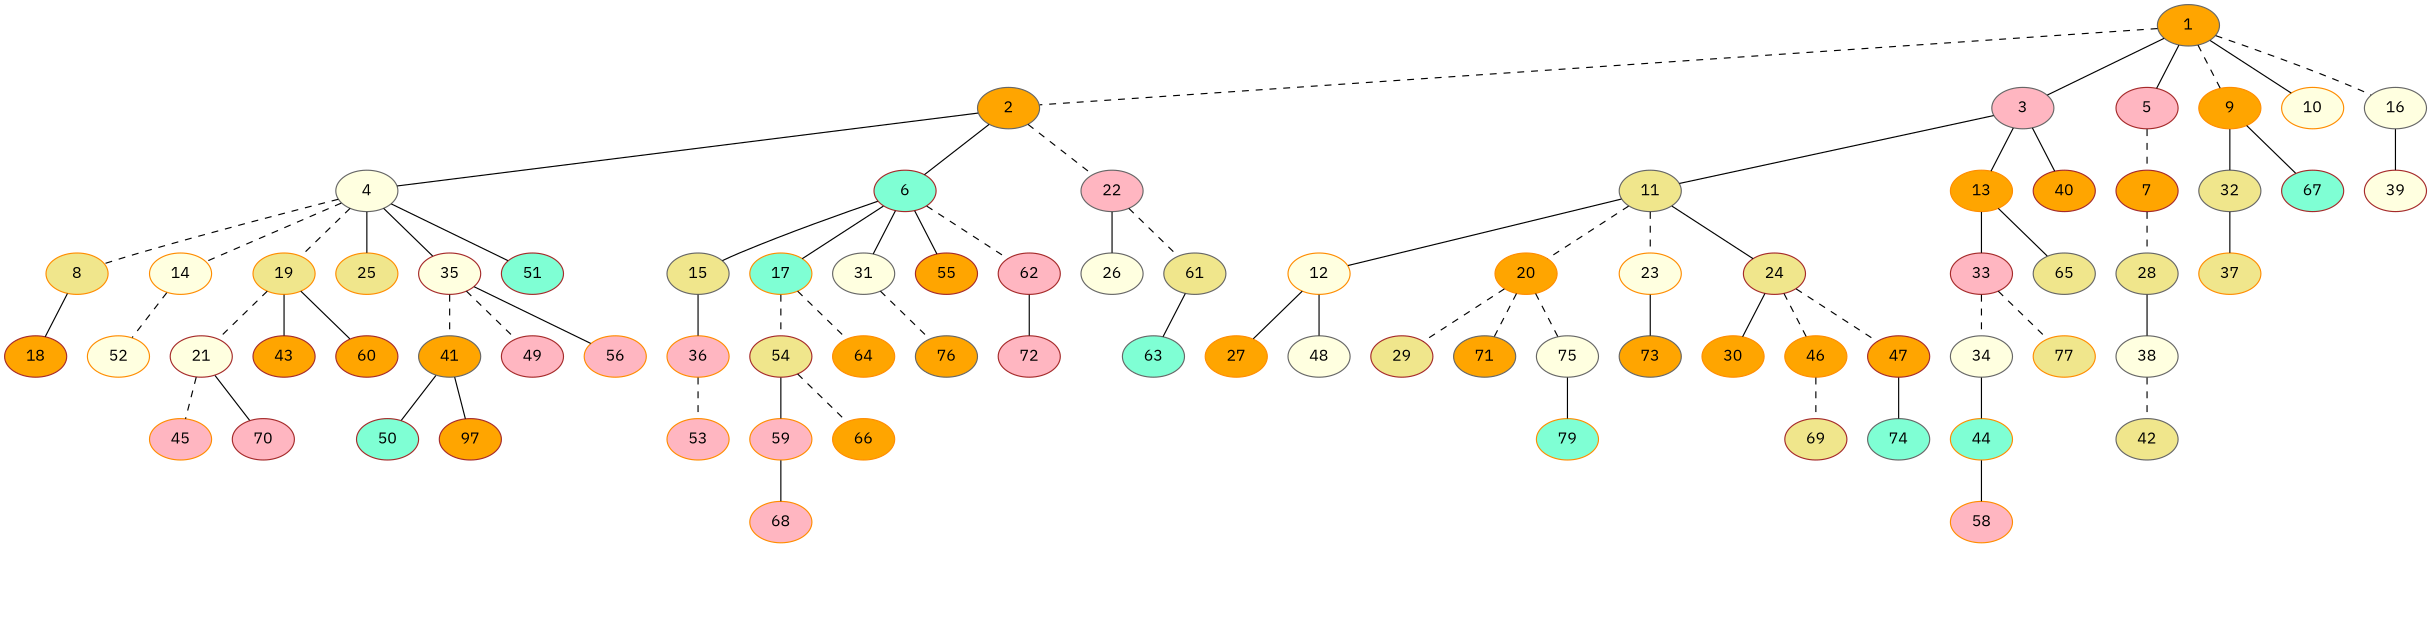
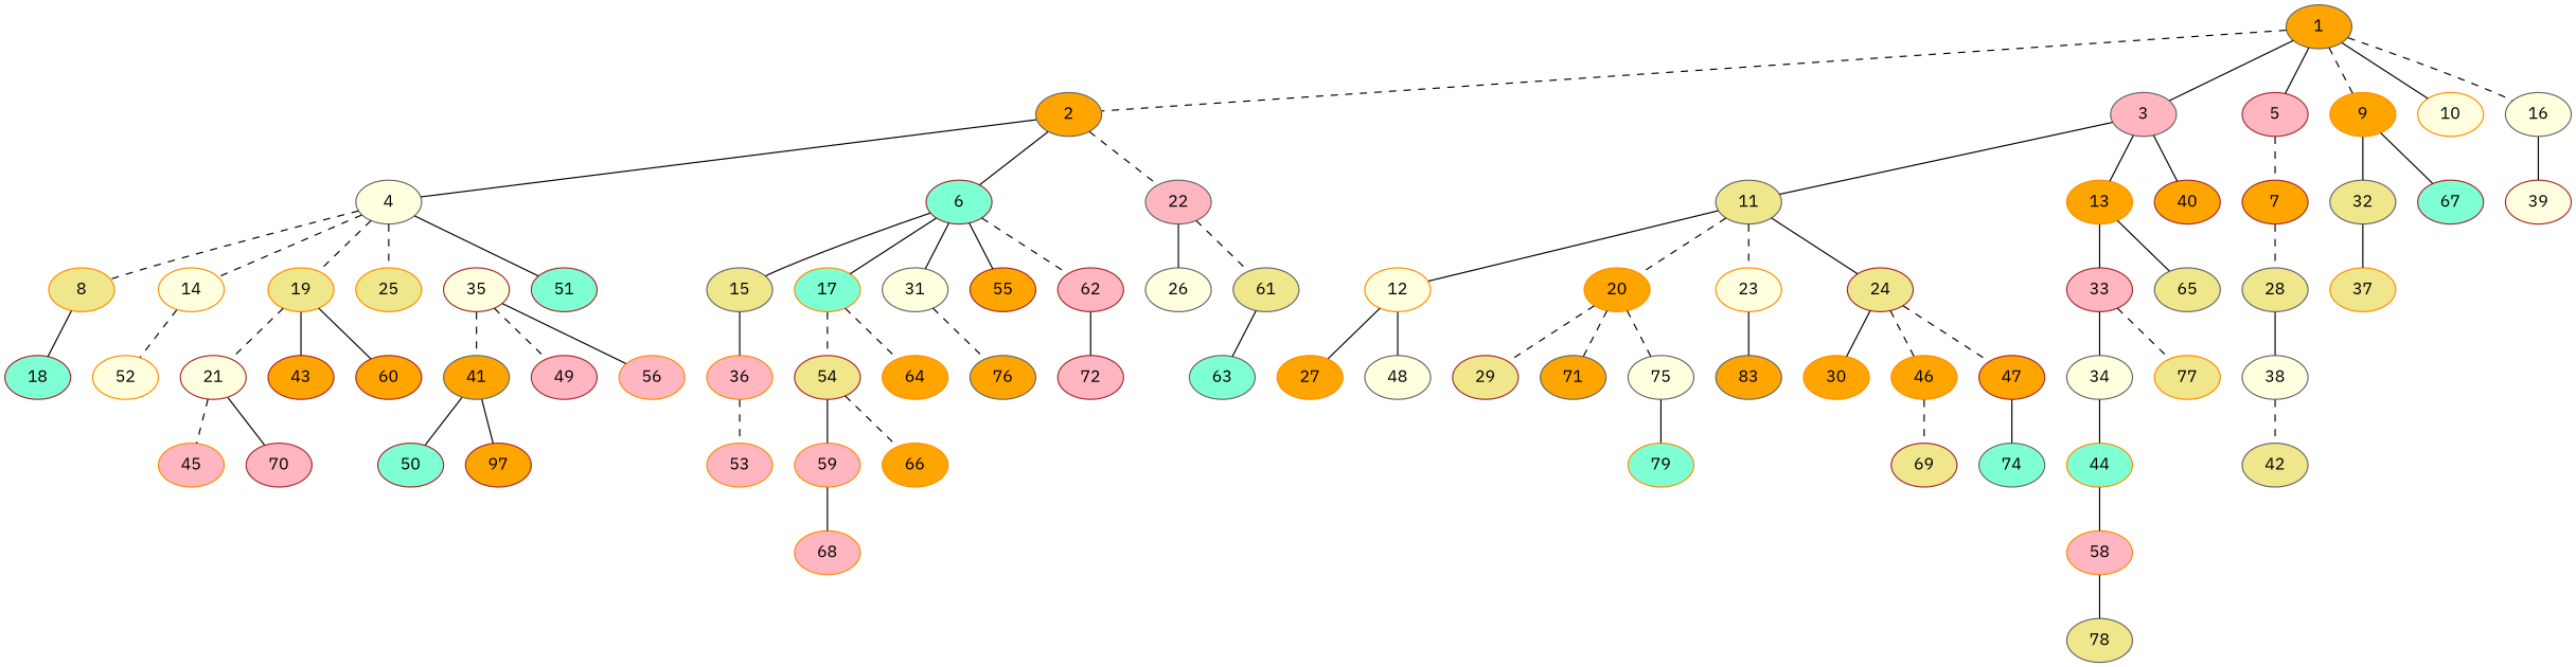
  graph {
    fontname="IBM Plex Sans"
    node [color=darkorange fillcolor=orange fontname="IBM Plex Sans" style=filled]
    edge [fontname="IBM Plex Sans" style=solid]
    1 [color=gray40]
    2 [color=gray40]
    3 [color=gray40 fillcolor=lightpink]
    5 [color=brown fillcolor=lightpink]
    9
    10 [fillcolor=lightyellow]
    16 [color=gray40 fillcolor=lightyellow]
    4 [color=gray40 fillcolor=lightyellow]
    6 [color=brown fillcolor=aquamarine]
    22 [color=gray40 fillcolor=lightpink]
    11 [color=gray40 fillcolor=khaki]
    13
    40 [color=brown]
    7 [color=brown]
    32 [color=gray40 fillcolor=khaki]
    67 [color=brown fillcolor=aquamarine]
    39 [color=brown fillcolor=lightyellow]
    8 [fillcolor=khaki]
    14 [fillcolor=lightyellow]
    19 [fillcolor=khaki]
    25 [fillcolor=khaki]
    35 [color=brown fillcolor=lightyellow]
    51 [color=brown fillcolor=aquamarine]
    15 [color=gray40 fillcolor=khaki]
    17 [fillcolor=aquamarine]
    31 [color=gray40 fillcolor=lightyellow]
    55 [color=brown]
    62 [color=brown fillcolor=lightpink]
    26 [color=gray40 fillcolor=lightyellow]
    61 [color=gray40 fillcolor=khaki]
    12 [fillcolor=lightyellow]
    20
    23 [fillcolor=lightyellow]
    24 [color=brown fillcolor=khaki]
    33 [color=brown fillcolor=lightpink]
    65 [color=gray40 fillcolor=khaki]
-   18 [color=brown]
+   18 [color=brown fillcolor=aquamarine]
    52 [fillcolor=lightyellow]
    21 [color=brown fillcolor=lightyellow]
    43 [color=brown]
    60 [color=brown]
    41 [color=gray40]
    49 [color=brown fillcolor=lightpink]
    56 [fillcolor=lightpink]
    28 [color=gray40 fillcolor=khaki]
    36 [fillcolor=lightpink]
    54 [color=brown fillcolor=khaki]
    64
    76 [color=gray40]
    72 [color=brown fillcolor=lightpink]
    38 [color=gray40 fillcolor=lightyellow]
    37 [fillcolor=khaki]
    27
    48 [color=gray40 fillcolor=lightyellow]
    29 [color=brown fillcolor=khaki]
    71 [color=gray40]
    75 [color=gray40 fillcolor=lightyellow]
-   73 [color=gray40]
+   73 [color=gray40 label=83]
    30
    46
    47 [color=brown]
    34 [color=gray40 fillcolor=lightyellow]
    77 [fillcolor=khaki]
    53 [fillcolor=lightpink]
    59 [fillcolor=lightpink]
    66
    45 [fillcolor=lightpink]
    70 [color=brown fillcolor=lightpink]
    79 [fillcolor=aquamarine]
    63 [color=gray40 fillcolor=aquamarine]
    69 [color=brown fillcolor=khaki]
    74 [color=gray40 fillcolor=aquamarine]
    42 [color=gray40 fillcolor=khaki]
    44 [fillcolor=aquamarine]
    58 [fillcolor=lightpink]
    50 [color=brown fillcolor=aquamarine]
    n77 [color=brown label=97]
+   78 [color=gray40 fillcolor=khaki]
    68 [fillcolor=lightpink]
    1 -- 2 [style=dashed]
    1 -- 3
    1 -- 5
    1 -- 9 [style=dashed]
    1 -- 10
    1 -- 16 [style=dashed]
    2 -- 4
    2 -- 6
    2 -- 22 [style=dashed]
    3 -- 11
    3 -- 13
    3 -- 40
    5 -- 7 [style=dashed]
    9 -- 32
    9 -- 67
    16 -- 39
    4 -- 8 [style=dashed]
    4 -- 14 [style=dashed]
    4 -- 19 [style=dashed]
-   4 -- 25
-   4 -- 35
+   4 -- 25 [style=dashed]
    4 -- 51
    6 -- 15
    6 -- 17
    6 -- 31
    6 -- 55
    6 -- 62 [style=dashed]
    22 -- 26
    22 -- 61 [style=dashed]
    11 -- 12
    11 -- 20 [style=dashed]
    11 -- 23 [style=dashed]
    11 -- 24
    13 -- 33
    13 -- 65
    7 -- 28 [style=dashed]
    32 -- 37
    8 -- 18
    14 -- 52 [style=dashed]
    19 -- 21 [style=dashed]
    19 -- 43
    19 -- 60
    35 -- 41 [style=dashed]
    35 -- 49 [style=dashed]
    35 -- 56
    15 -- 36
    17 -- 54 [style=dashed]
    17 -- 64 [style=dashed]
    31 -- 76 [style=dashed]
    62 -- 72
    61 -- 63
    12 -- 27
    12 -- 48
    20 -- 29 [style=dashed]
    20 -- 71 [style=dashed]
    20 -- 75 [style=dashed]
    23 -- 73
    24 -- 30
    24 -- 46 [style=dashed]
    24 -- 47 [style=dashed]
-   33 -- 34 [style=dashed]
+   33 -- 34
    33 -- 77 [style=dashed]
    21 -- 45 [style=dashed]
    21 -- 70
    41 -- 50
    41 -- n77
    28 -- 38
    36 -- 53 [style=dashed]
    54 -- 59
    54 -- 66 [style=dashed]
    38 -- 42 [style=dashed]
    75 -- 79
    46 -- 69 [style=dashed]
    47 -- 74
    34 -- 44
    59 -- 68
    44 -- 58
+   58 -- 78
  }
